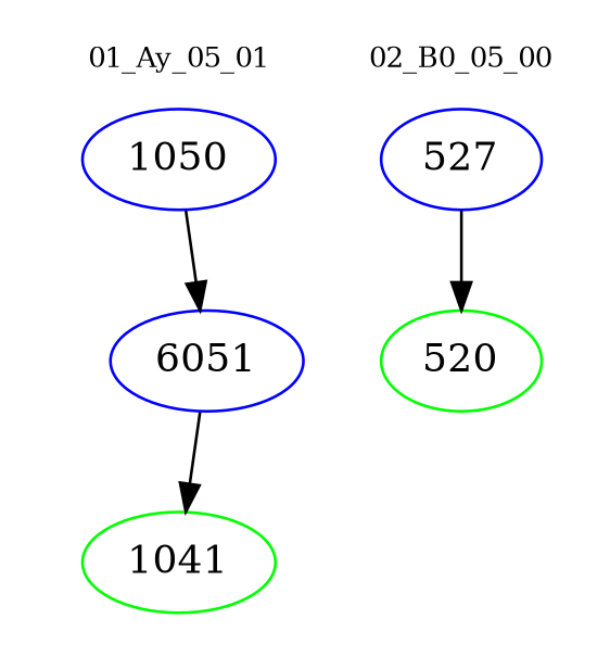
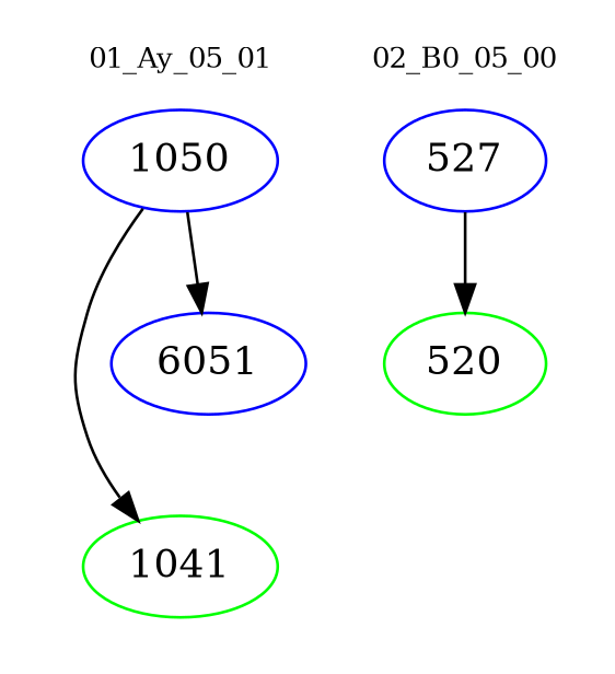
  digraph {
    node [color=blue]
    edge [color=black]
    n1 [label=1050]
    n2 [color=green label=1041]
    n3 [label=6051]
    n4 [label=527]
    n5 [color=green label=520]
    subgraph cluster_1 {
      color=white
      fontsize=10
      label="01_Ay_05_01"
      n1
      n2
      n3
    }
    subgraph cluster_2 {
      color=white
      fontsize=10
      label="02_B0_05_00"
      n4
      n5
    }
-   n3 -> n2
+   n1 -> n2
    n1 -> n3
    n4 -> n5
  }
